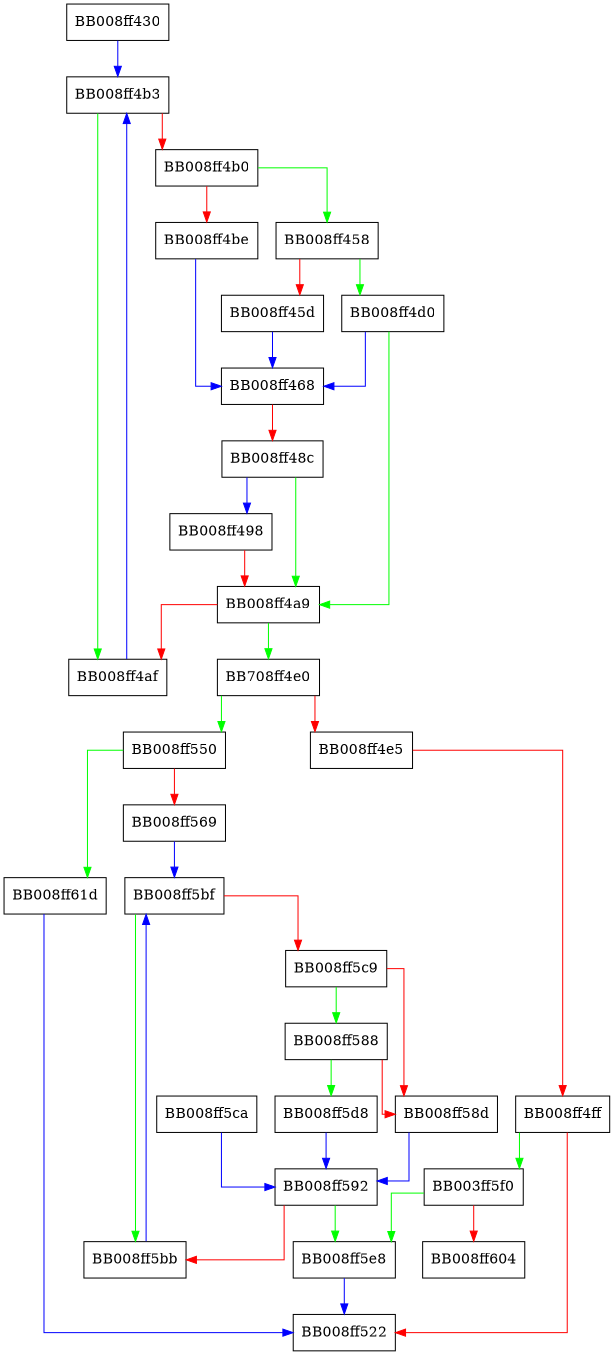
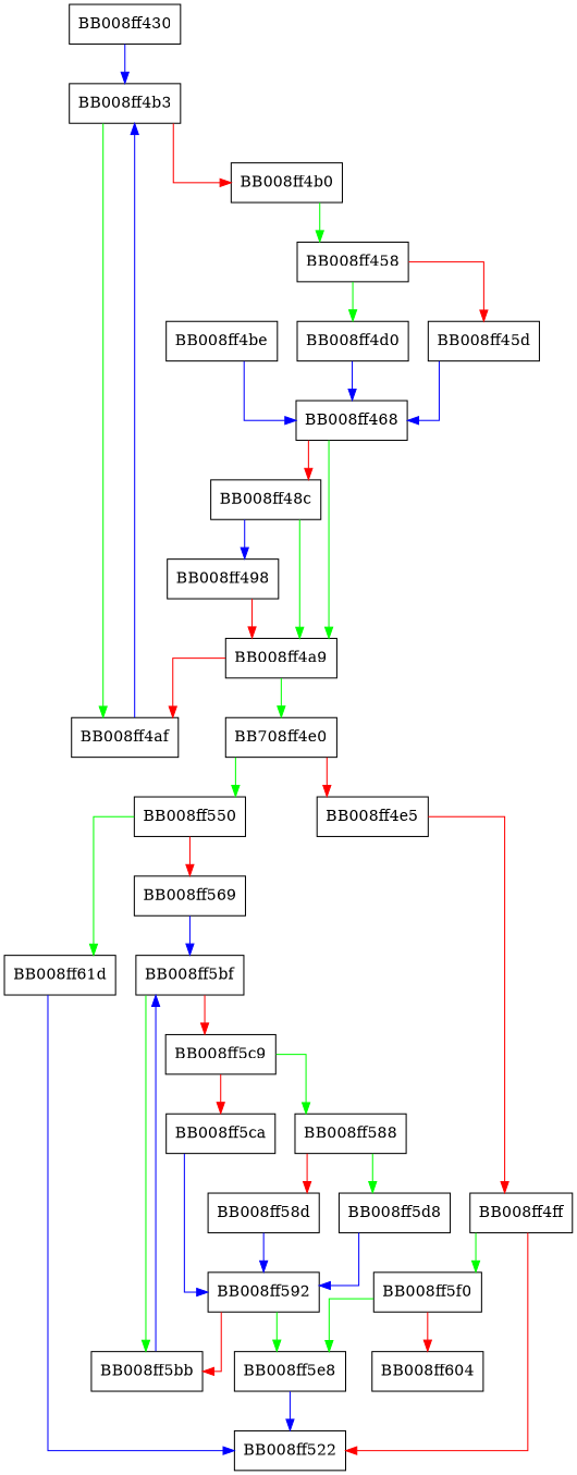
  digraph {
    splines=ortho
    node [shape=box]
    edge [color=red]
    BB008ff430
    BB008ff4b3
    BB008ff4af
    n4 [label=BB008ff4b0]
    BB008ff458
    BB008ff4be
    BB008ff4d0
    BB008ff45d
    BB008ff468
    BB008ff4a9
    BB008ff48c
    n12 [label=BB708ff4e0]
    BB008ff498
    BB008ff550
    BB008ff4e5
    BB008ff61d
    BB008ff569
    BB008ff4ff
    BB008ff522
    BB008ff5bf
-   BB008ff5f0 [label=BB003ff5f0]
+   BB008ff5f0
    BB008ff604
    BB008ff5e8
    BB008ff5bb
    n25 [label=BB008ff5c9]
    BB008ff588
    BB008ff5ca
    BB008ff5d8
    BB008ff58d
    BB008ff592
    BB008ff430 -> BB008ff4b3 [color=blue]
    BB008ff4b3 -> BB008ff4af [color=green]
    BB008ff4b3 -> n4
    BB008ff4af -> BB008ff4b3 [color=blue]
    n4 -> BB008ff458 [color=green]
-   n4 -> BB008ff4be
    BB008ff458 -> BB008ff4d0 [color=green]
    BB008ff458 -> BB008ff45d
    BB008ff4be -> BB008ff468 [color=blue]
    BB008ff4d0 -> BB008ff468 [color=blue]
    BB008ff45d -> BB008ff468 [color=blue]
-   BB008ff4d0 -> BB008ff4a9 [color=green]
+   BB008ff468 -> BB008ff4a9 [color=green]
    BB008ff468 -> BB008ff48c
    BB008ff4a9 -> BB008ff4af
    BB008ff4a9 -> n12 [color=green]
    BB008ff48c -> BB008ff4a9 [color=green]
    BB008ff48c -> BB008ff498 [color=blue]
    n12 -> BB008ff550 [color=green]
    n12 -> BB008ff4e5
    BB008ff498 -> BB008ff4a9
    BB008ff550 -> BB008ff61d [color=green]
    BB008ff550 -> BB008ff569
    BB008ff4e5 -> BB008ff4ff
    BB008ff61d -> BB008ff522 [color=blue]
    BB008ff569 -> BB008ff5bf [color=blue]
    BB008ff4ff -> BB008ff522
    BB008ff4ff -> BB008ff5f0 [color=green]
    BB008ff5bf -> BB008ff5bb [color=green]
    BB008ff5bf -> n25
    BB008ff5f0 -> BB008ff604
    BB008ff5f0 -> BB008ff5e8 [color=green]
    BB008ff5e8 -> BB008ff522 [color=blue]
    BB008ff5bb -> BB008ff5bf [color=blue]
    n25 -> BB008ff588 [color=green]
-   n25 -> BB008ff58d
+   n25 -> BB008ff5ca
    BB008ff588 -> BB008ff5d8 [color=green]
    BB008ff588 -> BB008ff58d
    BB008ff5ca -> BB008ff592 [color=blue]
    BB008ff5d8 -> BB008ff592 [color=blue]
    BB008ff58d -> BB008ff592 [color=blue]
    BB008ff592 -> BB008ff5e8 [color=green]
    BB008ff592 -> BB008ff5bb
  }
